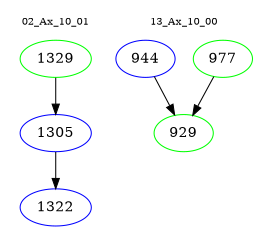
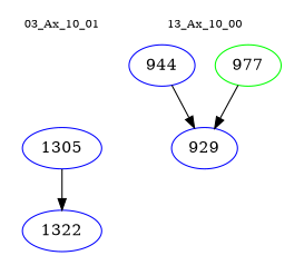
  digraph {
    node [color=blue]
    edge [color=black]
-   n1 [color=green label=1329]
    n2 [label=1305]
    n3 [label=1322]
    n4 [color=green label=977]
-   n5 [color=green label=929]
+   n5 [label=929]
    n6 [label=944]
    subgraph cluster_1 {
      color=white
      fontsize=10
-     label="02_Ax_10_01"
-     n1
+     label="03_Ax_10_01"
      n2
      n3
    }
    subgraph cluster_2 {
      color=white
      fontsize=10
      label="13_Ax_10_00"
      n4
      n5
      n6
    }
-   n1 -> n2
    n2 -> n3
    n4 -> n5
    n6 -> n5
  }
